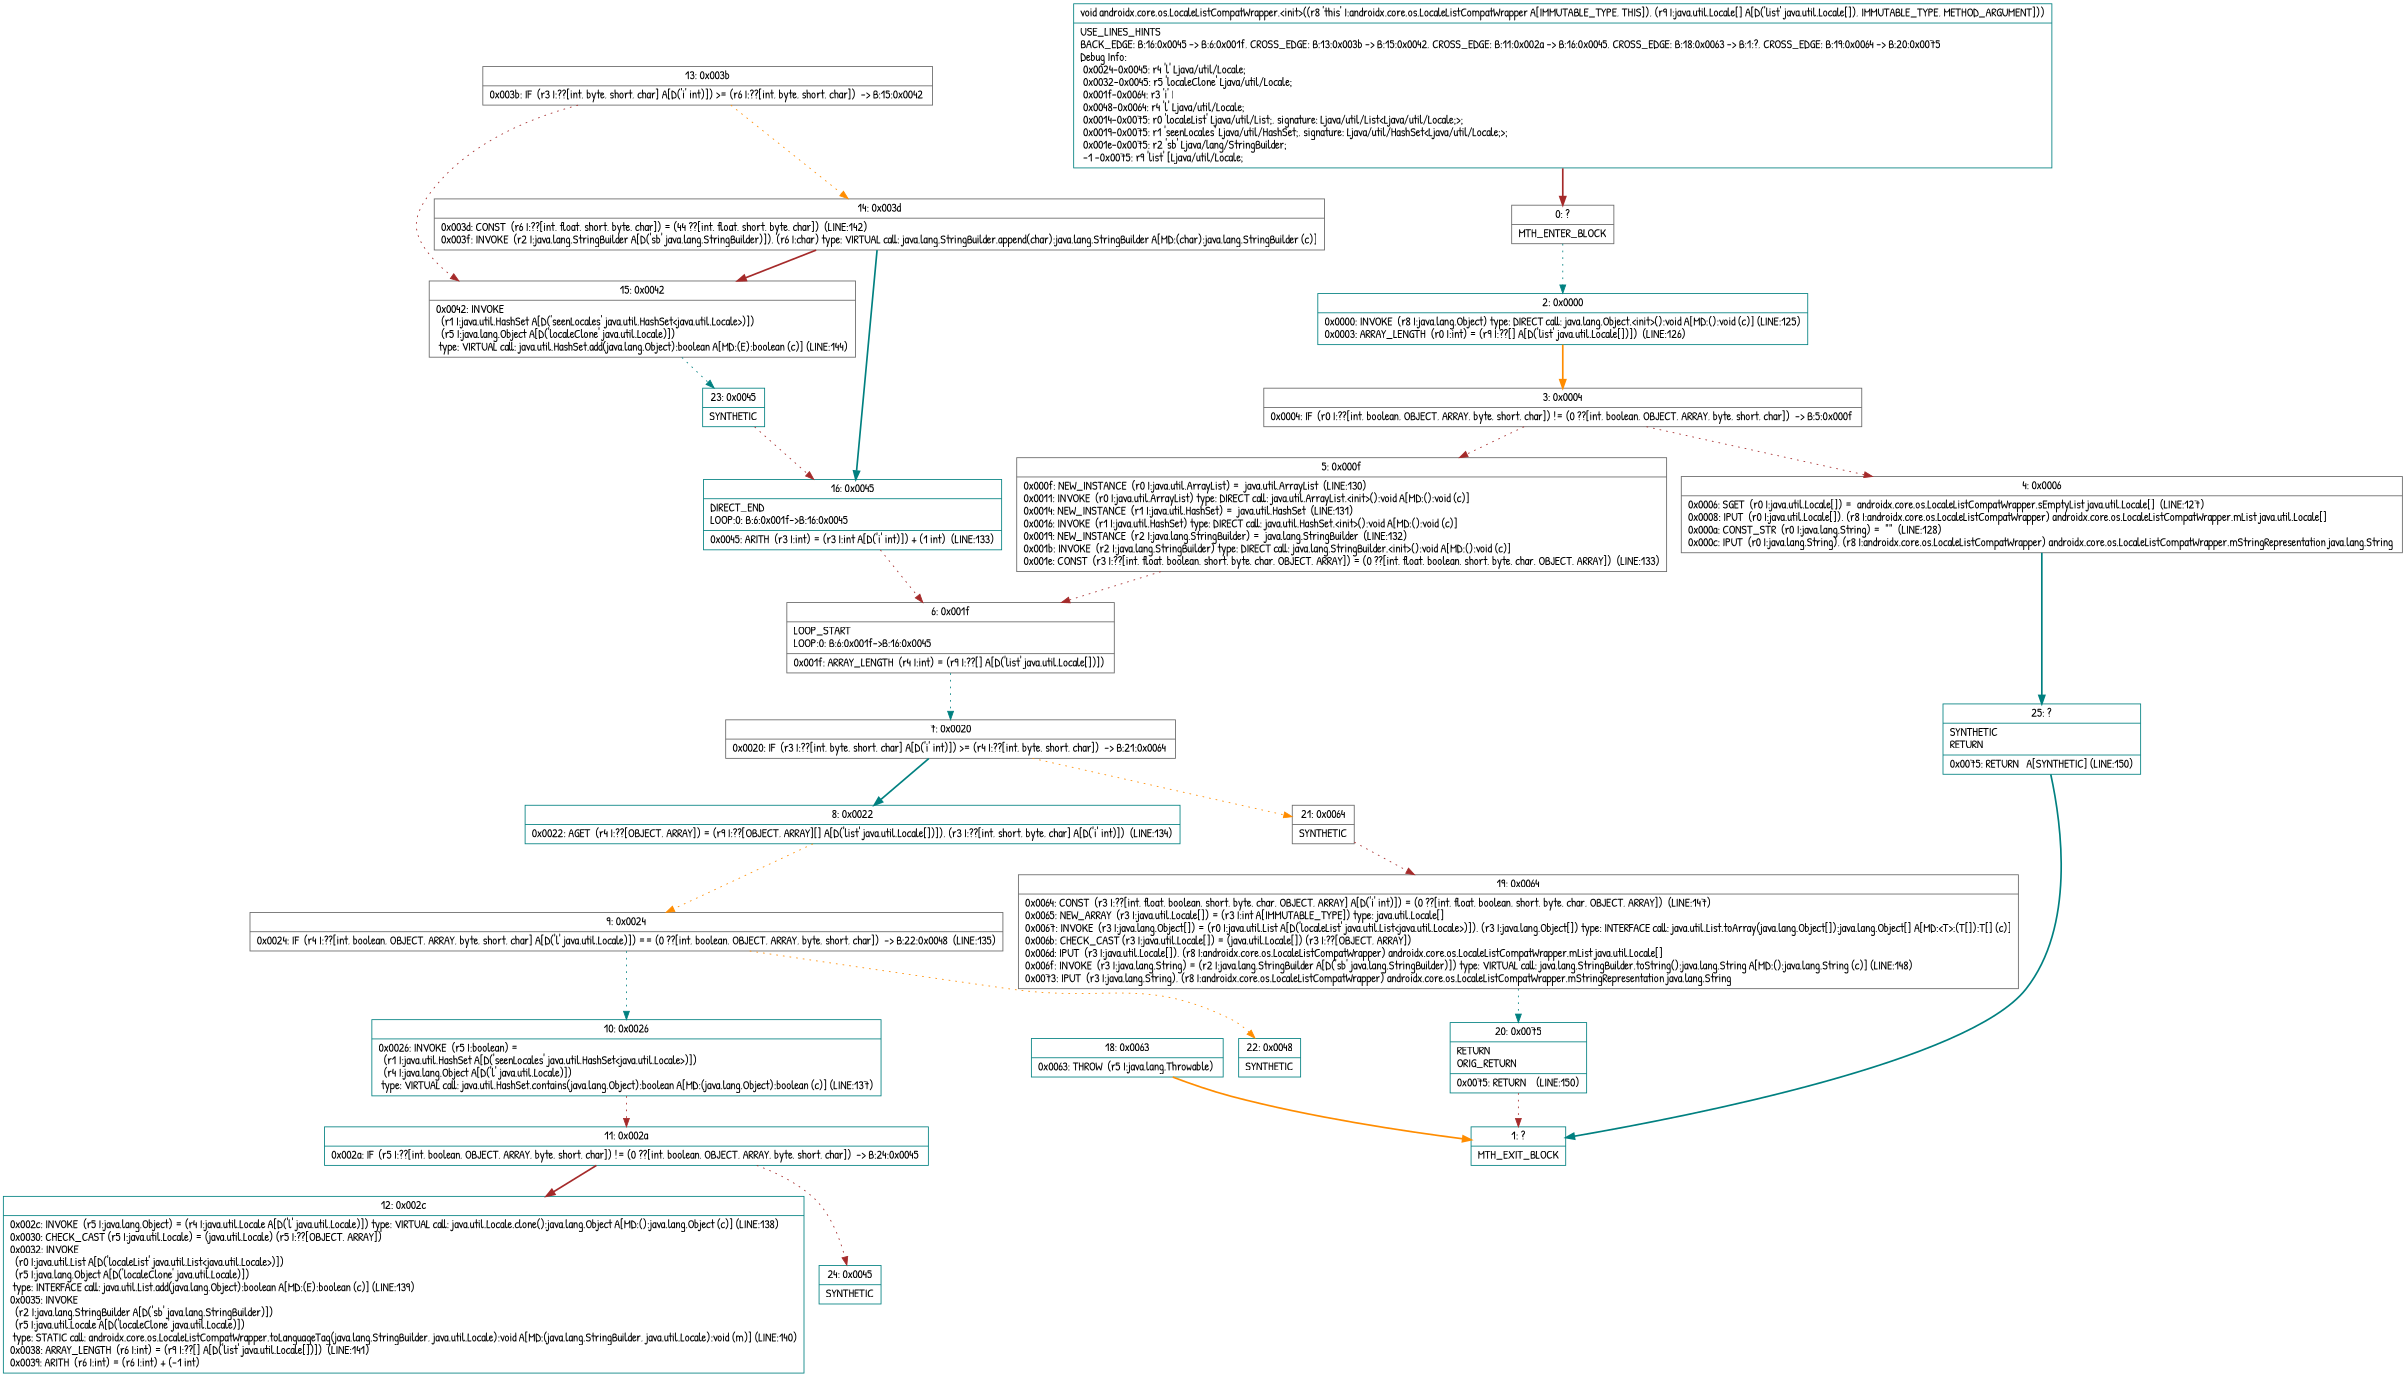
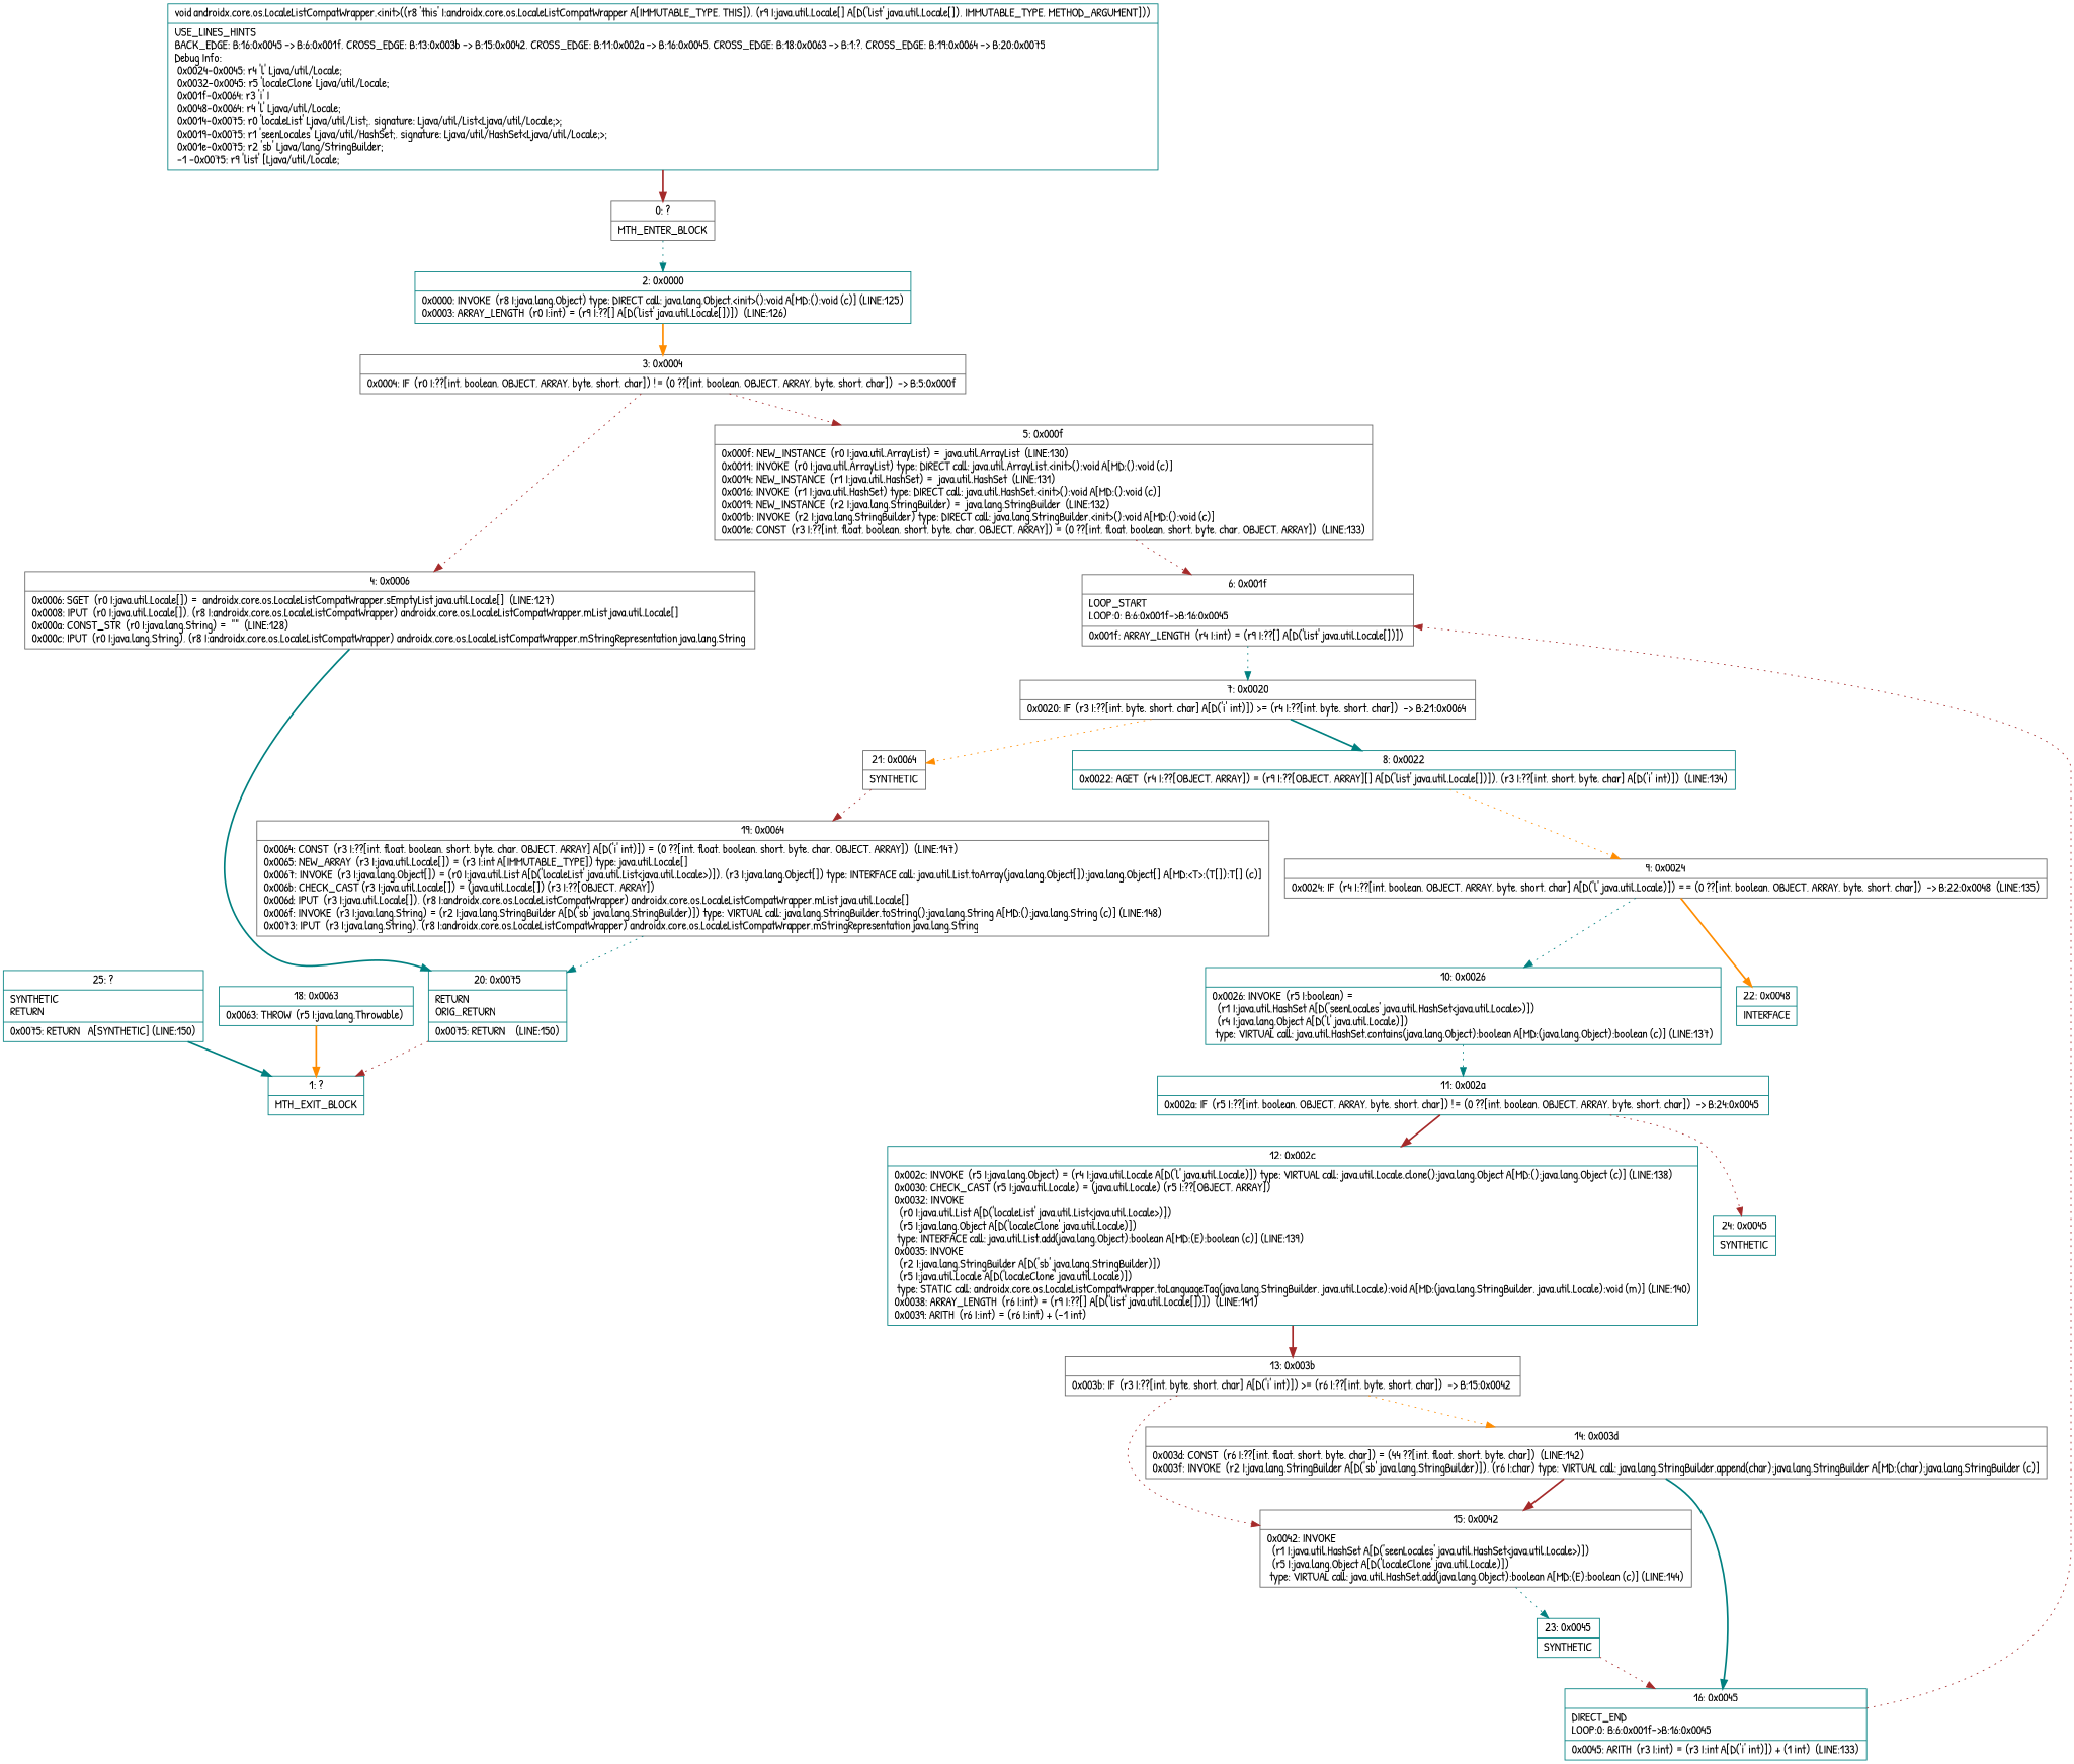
  digraph {
    fontname="Patrick Hand"
    node [color=teal fontname="Patrick Hand" shape=record]
    edge [color=brown fontname="Patrick Hand" style=dotted]
    n1 [color=gray40 label="{0\:\ ?|MTH_ENTER_BLOCK\l}"]
    n2 [label="{2\:\ 0x0000|0x0000: INVOKE  (r8 I:java.lang.Object) type: DIRECT call: java.lang.Object.\<init\>():void A[MD:():void (c)] (LINE:125)\l0x0003: ARRAY_LENGTH  (r0 I:int) = (r9 I:??[] A[D('list' java.util.Locale[])])  (LINE:126)\l}"]
    n3 [color=gray40 label="{3\:\ 0x0004|0x0004: IF  (r0 I:??[int, boolean, OBJECT, ARRAY, byte, short, char]) != (0 ??[int, boolean, OBJECT, ARRAY, byte, short, char])  \-\> B:5:0x000f \l}"]
    n4 [color=gray40 label="{4\:\ 0x0006|0x0006: SGET  (r0 I:java.util.Locale[]) =  androidx.core.os.LocaleListCompatWrapper.sEmptyList java.util.Locale[]  (LINE:127)\l0x0008: IPUT  (r0 I:java.util.Locale[]), (r8 I:androidx.core.os.LocaleListCompatWrapper) androidx.core.os.LocaleListCompatWrapper.mList java.util.Locale[] \l0x000a: CONST_STR  (r0 I:java.lang.String) =  \"\"  (LINE:128)\l0x000c: IPUT  (r0 I:java.lang.String), (r8 I:androidx.core.os.LocaleListCompatWrapper) androidx.core.os.LocaleListCompatWrapper.mStringRepresentation java.lang.String \l}"]
    n5 [color=gray40 label="{5\:\ 0x000f|0x000f: NEW_INSTANCE  (r0 I:java.util.ArrayList) =  java.util.ArrayList  (LINE:130)\l0x0011: INVOKE  (r0 I:java.util.ArrayList) type: DIRECT call: java.util.ArrayList.\<init\>():void A[MD:():void (c)]\l0x0014: NEW_INSTANCE  (r1 I:java.util.HashSet) =  java.util.HashSet  (LINE:131)\l0x0016: INVOKE  (r1 I:java.util.HashSet) type: DIRECT call: java.util.HashSet.\<init\>():void A[MD:():void (c)]\l0x0019: NEW_INSTANCE  (r2 I:java.lang.StringBuilder) =  java.lang.StringBuilder  (LINE:132)\l0x001b: INVOKE  (r2 I:java.lang.StringBuilder) type: DIRECT call: java.lang.StringBuilder.\<init\>():void A[MD:():void (c)]\l0x001e: CONST  (r3 I:??[int, float, boolean, short, byte, char, OBJECT, ARRAY]) = (0 ??[int, float, boolean, short, byte, char, OBJECT, ARRAY])  (LINE:133)\l}"]
    n6 [label="{25\:\ ?|SYNTHETIC\lRETURN\l|0x0075: RETURN   A[SYNTHETIC] (LINE:150)\l}"]
    n7 [color=gray40 label="{6\:\ 0x001f|LOOP_START\lLOOP:0: B:6:0x001f\-\>B:16:0x0045\l|0x001f: ARRAY_LENGTH  (r4 I:int) = (r9 I:??[] A[D('list' java.util.Locale[])]) \l}"]
    n8 [label="{1\:\ ?|MTH_EXIT_BLOCK\l}"]
    n9 [color=gray40 label="{7\:\ 0x0020|0x0020: IF  (r3 I:??[int, byte, short, char] A[D('i' int)]) \>= (r4 I:??[int, byte, short, char])  \-\> B:21:0x0064 \l}"]
    n10 [label="{8\:\ 0x0022|0x0022: AGET  (r4 I:??[OBJECT, ARRAY]) = (r9 I:??[OBJECT, ARRAY][] A[D('list' java.util.Locale[])]), (r3 I:??[int, short, byte, char] A[D('i' int)])  (LINE:134)\l}"]
    n11 [color=gray40 label="{21\:\ 0x0064|SYNTHETIC\l}"]
    n12 [color=gray40 label="{9\:\ 0x0024|0x0024: IF  (r4 I:??[int, boolean, OBJECT, ARRAY, byte, short, char] A[D('l' java.util.Locale)]) == (0 ??[int, boolean, OBJECT, ARRAY, byte, short, char])  \-\> B:22:0x0048  (LINE:135)\l}"]
    n13 [color=gray40 label="{19\:\ 0x0064|0x0064: CONST  (r3 I:??[int, float, boolean, short, byte, char, OBJECT, ARRAY] A[D('i' int)]) = (0 ??[int, float, boolean, short, byte, char, OBJECT, ARRAY])  (LINE:147)\l0x0065: NEW_ARRAY  (r3 I:java.util.Locale[]) = (r3 I:int A[IMMUTABLE_TYPE]) type: java.util.Locale[] \l0x0067: INVOKE  (r3 I:java.lang.Object[]) = (r0 I:java.util.List A[D('localeList' java.util.List\<java.util.Locale\>)]), (r3 I:java.lang.Object[]) type: INTERFACE call: java.util.List.toArray(java.lang.Object[]):java.lang.Object[] A[MD:\<T\>:(T[]):T[] (c)]\l0x006b: CHECK_CAST (r3 I:java.util.Locale[]) = (java.util.Locale[]) (r3 I:??[OBJECT, ARRAY]) \l0x006d: IPUT  (r3 I:java.util.Locale[]), (r8 I:androidx.core.os.LocaleListCompatWrapper) androidx.core.os.LocaleListCompatWrapper.mList java.util.Locale[] \l0x006f: INVOKE  (r3 I:java.lang.String) = (r2 I:java.lang.StringBuilder A[D('sb' java.lang.StringBuilder)]) type: VIRTUAL call: java.lang.StringBuilder.toString():java.lang.String A[MD:():java.lang.String (c)] (LINE:148)\l0x0073: IPUT  (r3 I:java.lang.String), (r8 I:androidx.core.os.LocaleListCompatWrapper) androidx.core.os.LocaleListCompatWrapper.mStringRepresentation java.lang.String \l}"]
    n14 [label="{10\:\ 0x0026|0x0026: INVOKE  (r5 I:boolean) = \l  (r1 I:java.util.HashSet A[D('seenLocales' java.util.HashSet\<java.util.Locale\>)])\l  (r4 I:java.lang.Object A[D('l' java.util.Locale)])\l type: VIRTUAL call: java.util.HashSet.contains(java.lang.Object):boolean A[MD:(java.lang.Object):boolean (c)] (LINE:137)\l}"]
-   n15 [label="{22\:\ 0x0048|SYNTHETIC\l}"]
+   n15 [label="{22\:\ 0x0048|INTERFACE\l}"]
    n16 [label="{11\:\ 0x002a|0x002a: IF  (r5 I:??[int, boolean, OBJECT, ARRAY, byte, short, char]) != (0 ??[int, boolean, OBJECT, ARRAY, byte, short, char])  \-\> B:24:0x0045 \l}"]
    n17 [label="{12\:\ 0x002c|0x002c: INVOKE  (r5 I:java.lang.Object) = (r4 I:java.util.Locale A[D('l' java.util.Locale)]) type: VIRTUAL call: java.util.Locale.clone():java.lang.Object A[MD:():java.lang.Object (c)] (LINE:138)\l0x0030: CHECK_CAST (r5 I:java.util.Locale) = (java.util.Locale) (r5 I:??[OBJECT, ARRAY]) \l0x0032: INVOKE  \l  (r0 I:java.util.List A[D('localeList' java.util.List\<java.util.Locale\>)])\l  (r5 I:java.lang.Object A[D('localeClone' java.util.Locale)])\l type: INTERFACE call: java.util.List.add(java.lang.Object):boolean A[MD:(E):boolean (c)] (LINE:139)\l0x0035: INVOKE  \l  (r2 I:java.lang.StringBuilder A[D('sb' java.lang.StringBuilder)])\l  (r5 I:java.util.Locale A[D('localeClone' java.util.Locale)])\l type: STATIC call: androidx.core.os.LocaleListCompatWrapper.toLanguageTag(java.lang.StringBuilder, java.util.Locale):void A[MD:(java.lang.StringBuilder, java.util.Locale):void (m)] (LINE:140)\l0x0038: ARRAY_LENGTH  (r6 I:int) = (r9 I:??[] A[D('list' java.util.Locale[])])  (LINE:141)\l0x0039: ARITH  (r6 I:int) = (r6 I:int) + (\-1 int) \l}"]
    n18 [label="{24\:\ 0x0045|SYNTHETIC\l}"]
    n19 [color=gray40 label="{13\:\ 0x003b|0x003b: IF  (r3 I:??[int, byte, short, char] A[D('i' int)]) \>= (r6 I:??[int, byte, short, char])  \-\> B:15:0x0042 \l}"]
    n20 [color=gray40 label="{14\:\ 0x003d|0x003d: CONST  (r6 I:??[int, float, short, byte, char]) = (44 ??[int, float, short, byte, char])  (LINE:142)\l0x003f: INVOKE  (r2 I:java.lang.StringBuilder A[D('sb' java.lang.StringBuilder)]), (r6 I:char) type: VIRTUAL call: java.lang.StringBuilder.append(char):java.lang.StringBuilder A[MD:(char):java.lang.StringBuilder (c)]\l}"]
    n21 [color=gray40 label="{15\:\ 0x0042|0x0042: INVOKE  \l  (r1 I:java.util.HashSet A[D('seenLocales' java.util.HashSet\<java.util.Locale\>)])\l  (r5 I:java.lang.Object A[D('localeClone' java.util.Locale)])\l type: VIRTUAL call: java.util.HashSet.add(java.lang.Object):boolean A[MD:(E):boolean (c)] (LINE:144)\l}"]
    n22 [label="{16\:\ 0x0045|DIRECT_END\lLOOP:0: B:6:0x001f\-\>B:16:0x0045\l|0x0045: ARITH  (r3 I:int) = (r3 I:int A[D('i' int)]) + (1 int)  (LINE:133)\l}"]
    n23 [label="{23\:\ 0x0045|SYNTHETIC\l}"]
    n24 [label="{18\:\ 0x0063|0x0063: THROW  (r5 I:java.lang.Throwable) \l}"]
    n25 [label="{20\:\ 0x0075|RETURN\lORIG_RETURN\l|0x0075: RETURN    (LINE:150)\l}"]
    n26 [label="{void androidx.core.os.LocaleListCompatWrapper.\<init\>((r8 'this' I:androidx.core.os.LocaleListCompatWrapper A[IMMUTABLE_TYPE, THIS]), (r9 I:java.util.Locale[] A[D('list' java.util.Locale[]), IMMUTABLE_TYPE, METHOD_ARGUMENT]))  | USE_LINES_HINTS\lBACK_EDGE: B:16:0x0045 \-\> B:6:0x001f, CROSS_EDGE: B:13:0x003b \-\> B:15:0x0042, CROSS_EDGE: B:11:0x002a \-\> B:16:0x0045, CROSS_EDGE: B:18:0x0063 \-\> B:1:?, CROSS_EDGE: B:19:0x0064 \-\> B:20:0x0075\lDebug Info:\l  0x0024\-0x0045: r4 'l' Ljava\/util\/Locale;\l  0x0032\-0x0045: r5 'localeClone' Ljava\/util\/Locale;\l  0x001f\-0x0064: r3 'i' I\l  0x0048\-0x0064: r4 'l' Ljava\/util\/Locale;\l  0x0014\-0x0075: r0 'localeList' Ljava\/util\/List;, signature: Ljava\/util\/List\<Ljava\/util\/Locale;\>;\l  0x0019\-0x0075: r1 'seenLocales' Ljava\/util\/HashSet;, signature: Ljava\/util\/HashSet\<Ljava\/util\/Locale;\>;\l  0x001e\-0x0075: r2 'sb' Ljava\/lang\/StringBuilder;\l  \-1 \-0x0075: r9 'list' [Ljava\/util\/Locale;\l}"]
    n1 -> n2 [color=teal]
    n2 -> n3 [color=darkorange style=bold]
    n3 -> n4
    n3 -> n5
-   n4 -> n6 [color=teal style=bold]
+   n4 -> n25 [color=teal style=bold]
    n5 -> n7
    n6 -> n8 [color=teal style=bold]
    n7 -> n9 [color=teal]
    n9 -> n10 [color=teal style=bold]
    n9 -> n11 [color=darkorange]
    n10 -> n12 [color=darkorange]
    n11 -> n13
    n12 -> n14 [color=teal]
-   n12 -> n15 [color=darkorange]
+   n12 -> n15 [color=darkorange style=bold]
    n13 -> n25 [color=teal]
-   n14 -> n16
+   n14 -> n16 [color=teal]
    n16 -> n17 [style=bold]
    n16 -> n18
+   n17 -> n19 [style=bold]
    n19 -> n20 [color=darkorange]
    n19 -> n21
    n20 -> n21 [style=bold]
    n20 -> n22 [color=teal style=bold]
    n21 -> n23 [color=teal]
    n22 -> n7
    n23 -> n22
    n24 -> n8 [color=darkorange style=bold]
    n25 -> n8
    n26 -> n1 [style=bold]
  }
